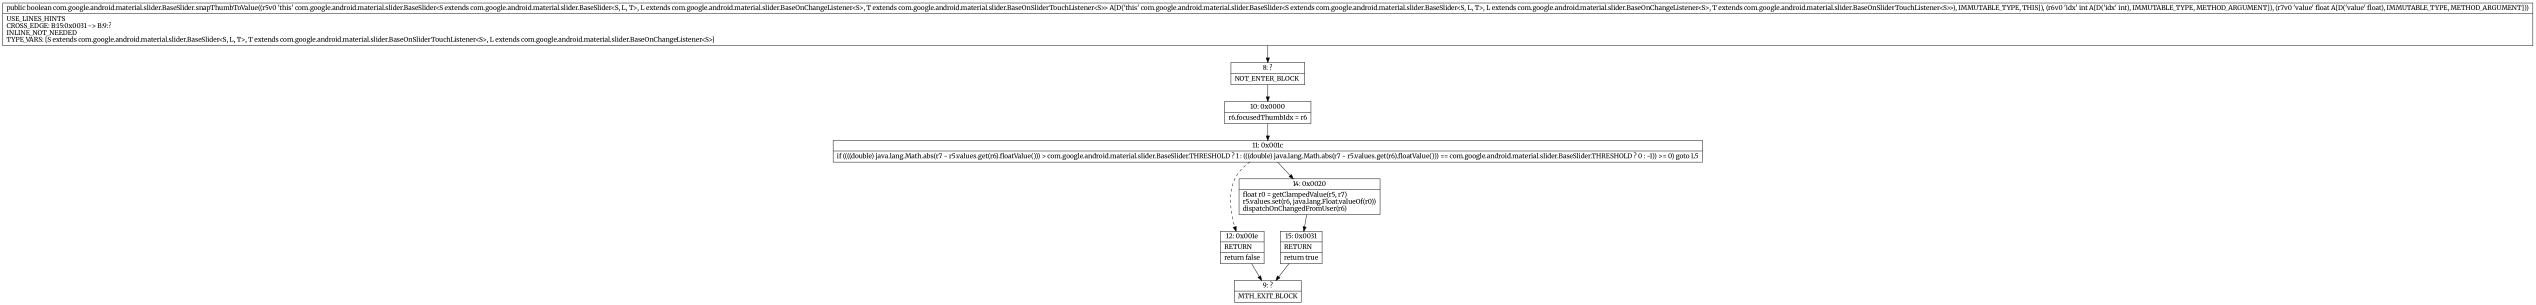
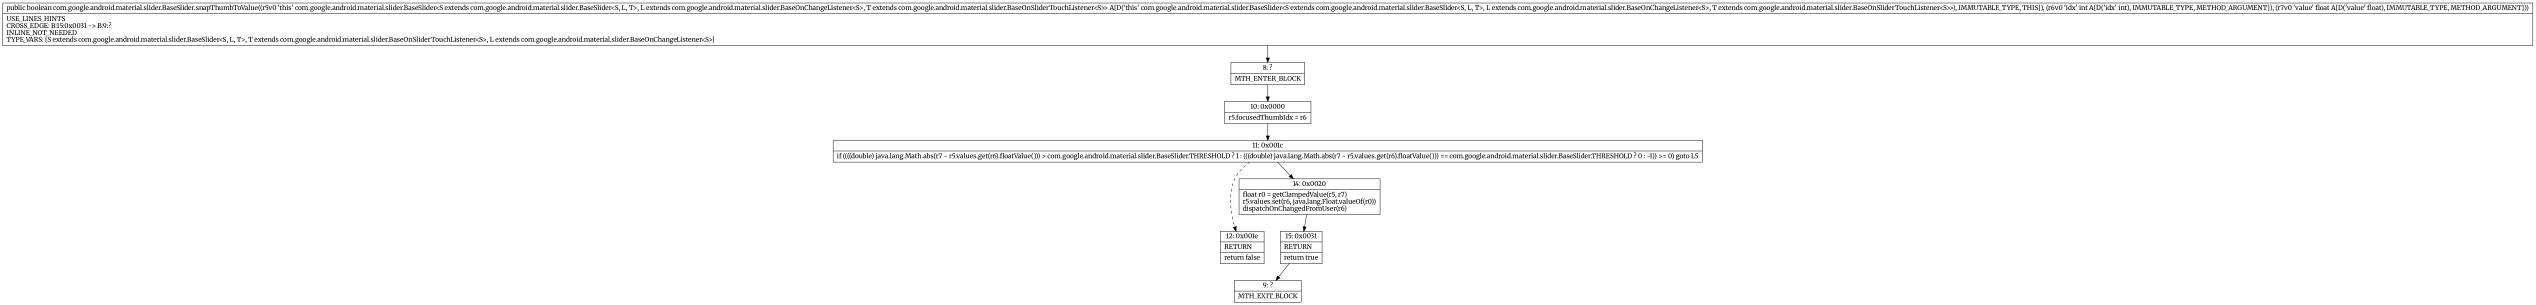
  digraph {
    fontname=Merriweather
    node [fontname=Merriweather shape=record]
    edge [fontname=Merriweather]
-   n1 [label="{8\:\ ?|NOT_ENTER_BLOCK\l}"]
-   n2 [label="{10\:\ 0x0000|r6.focusedThumbIdx = r6\l}"]
+   n1 [label="{8\:\ ?|MTH_ENTER_BLOCK\l}"]
+   n2 [label="{10\:\ 0x0000|r5.focusedThumbIdx = r6\l}"]
    n3 [label="{11\:\ 0x001c|if ((((double) java.lang.Math.abs(r7 \- r5.values.get(r6).floatValue())) \> com.google.android.material.slider.BaseSlider.THRESHOLD ? 1 : (((double) java.lang.Math.abs(r7 \- r5.values.get(r6).floatValue())) == com.google.android.material.slider.BaseSlider.THRESHOLD ? 0 : \-1)) \>= 0) goto L5\l}"]
    n4 [label="{12\:\ 0x001e|RETURN\l|return false\l}"]
    n5 [label="{14\:\ 0x0020|float r0 = getClampedValue(r5, r7)\lr5.values.set(r6, java.lang.Float.valueOf(r0))\ldispatchOnChangedFromUser(r6)\l}"]
    n6 [label="{9\:\ ?|MTH_EXIT_BLOCK\l}"]
    n7 [label="{15\:\ 0x0031|RETURN\l|return true\l}"]
    n8 [label="{public boolean com.google.android.material.slider.BaseSlider.snapThumbToValue((r5v0 'this' com.google.android.material.slider.BaseSlider\<S extends com.google.android.material.slider.BaseSlider\<S, L, T\>, L extends com.google.android.material.slider.BaseOnChangeListener\<S\>, T extends com.google.android.material.slider.BaseOnSliderTouchListener\<S\>\> A[D('this' com.google.android.material.slider.BaseSlider\<S extends com.google.android.material.slider.BaseSlider\<S, L, T\>, L extends com.google.android.material.slider.BaseOnChangeListener\<S\>, T extends com.google.android.material.slider.BaseOnSliderTouchListener\<S\>\>), IMMUTABLE_TYPE, THIS]), (r6v0 'idx' int A[D('idx' int), IMMUTABLE_TYPE, METHOD_ARGUMENT]), (r7v0 'value' float A[D('value' float), IMMUTABLE_TYPE, METHOD_ARGUMENT]))  | USE_LINES_HINTS\lCROSS_EDGE: B:15:0x0031 \-\> B:9:?\lINLINE_NOT_NEEDED\lTYPE_VARS: [S extends com.google.android.material.slider.BaseSlider\<S, L, T\>, T extends com.google.android.material.slider.BaseOnSliderTouchListener\<S\>, L extends com.google.android.material.slider.BaseOnChangeListener\<S\>]\l}"]
    n1 -> n2
    n2 -> n3
    n3 -> n4 [style=dashed]
    n3 -> n5
-   n4 -> n6
    n5 -> n7
    n7 -> n6
    n8 -> n1
  }
